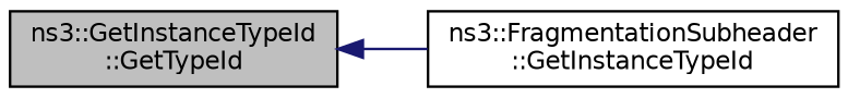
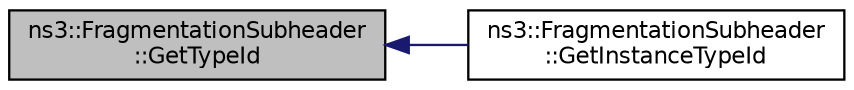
  digraph {
    rankdir=LR
    node [color=black fontname=Helvetica fontsize=10 shape=record style=filled]
-   n1 [fillcolor=grey75 fontcolor=black height=0.2 label="ns3::GetInstanceTypeId\l::GetTypeId" width=0.4]
+   n1 [fillcolor=grey75 fontcolor=black height=0.2 label="ns3::FragmentationSubheader\l::GetTypeId" width=0.4]
    n2 [fillcolor=white height=0.2 label="ns3::FragmentationSubheader\l::GetInstanceTypeId" width=0.4]
    n1 -> n2 [color=midnightblue dir=back fontname=Helvetica fontsize=10 labelfontname=Helvetica labelfontsize=10 style=solid]
  }
